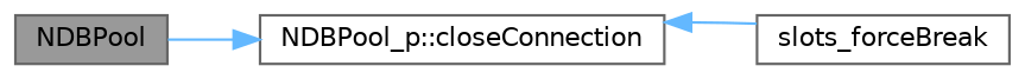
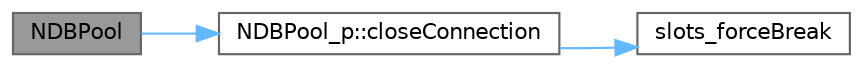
  digraph {
    rankdir=LR
    node [color=grey40 fillcolor=white fontname=Helvetica fontsize=10 shape=box style=filled]
    edge [color=steelblue1 fontname=Helvetica fontsize=10 labelfontname=Helvetica labelfontsize=10 style=solid]
    n1 [color=gray40 fillcolor=grey60 fontcolor=black height=0.2 label=NDBPool width=0.4]
    n2 [height=0.2 label="NDBPool_p::closeConnection" width=0.4]
    n3 [height=0.2 label=slots_forceBreak width=0.4]
    n1 -> n2
-   n3 -> n2
+   n2 -> n3
  }
